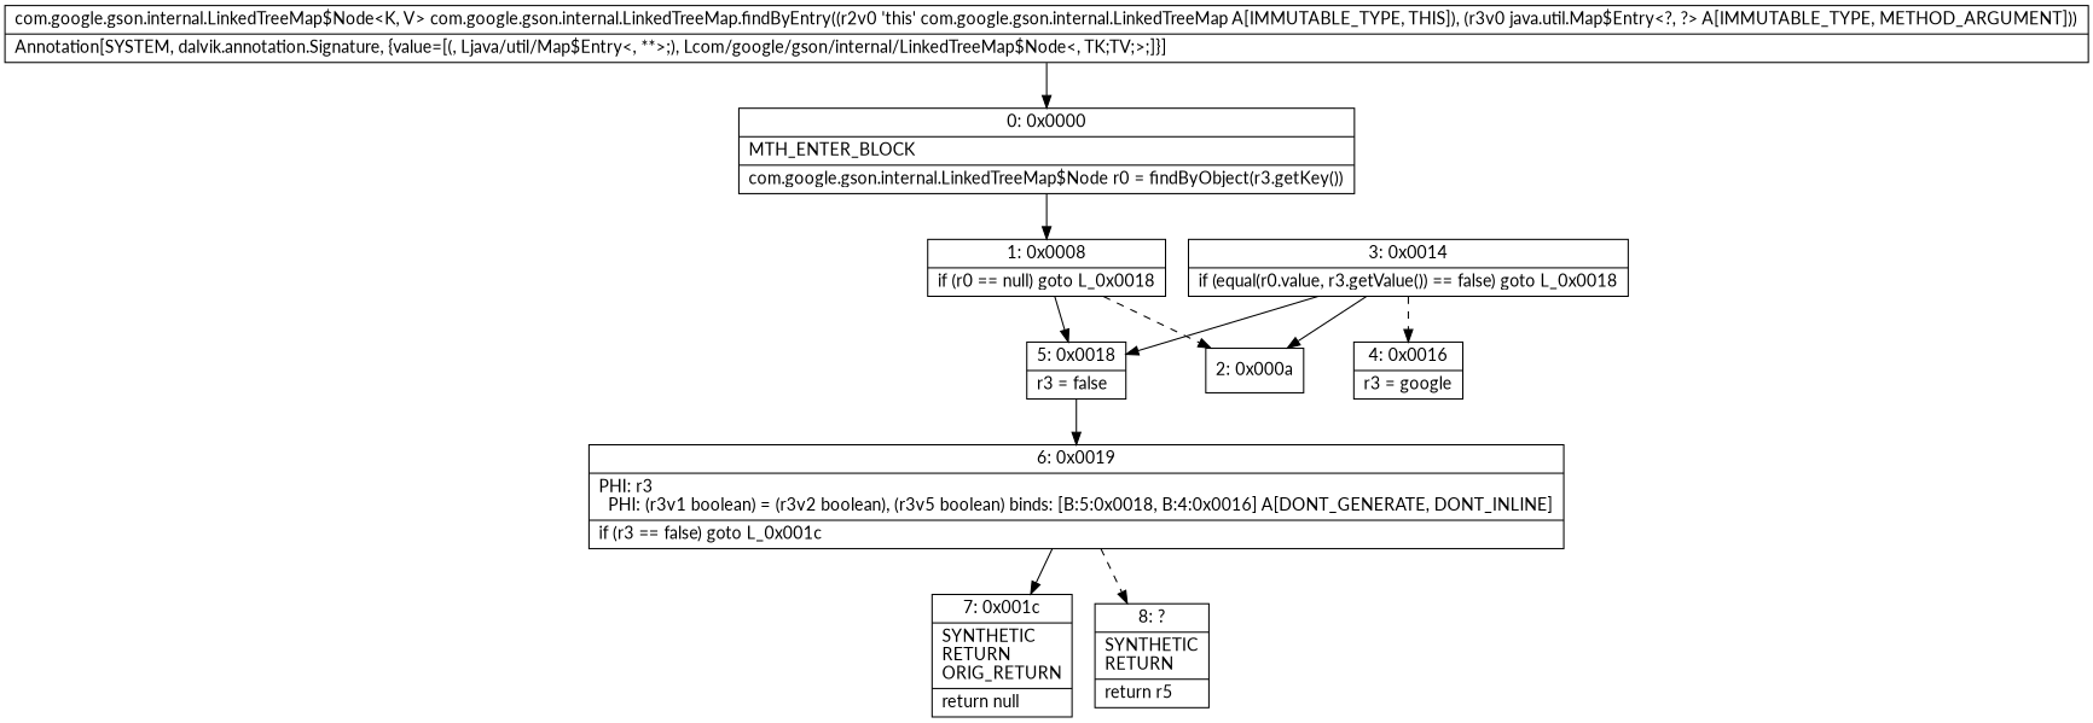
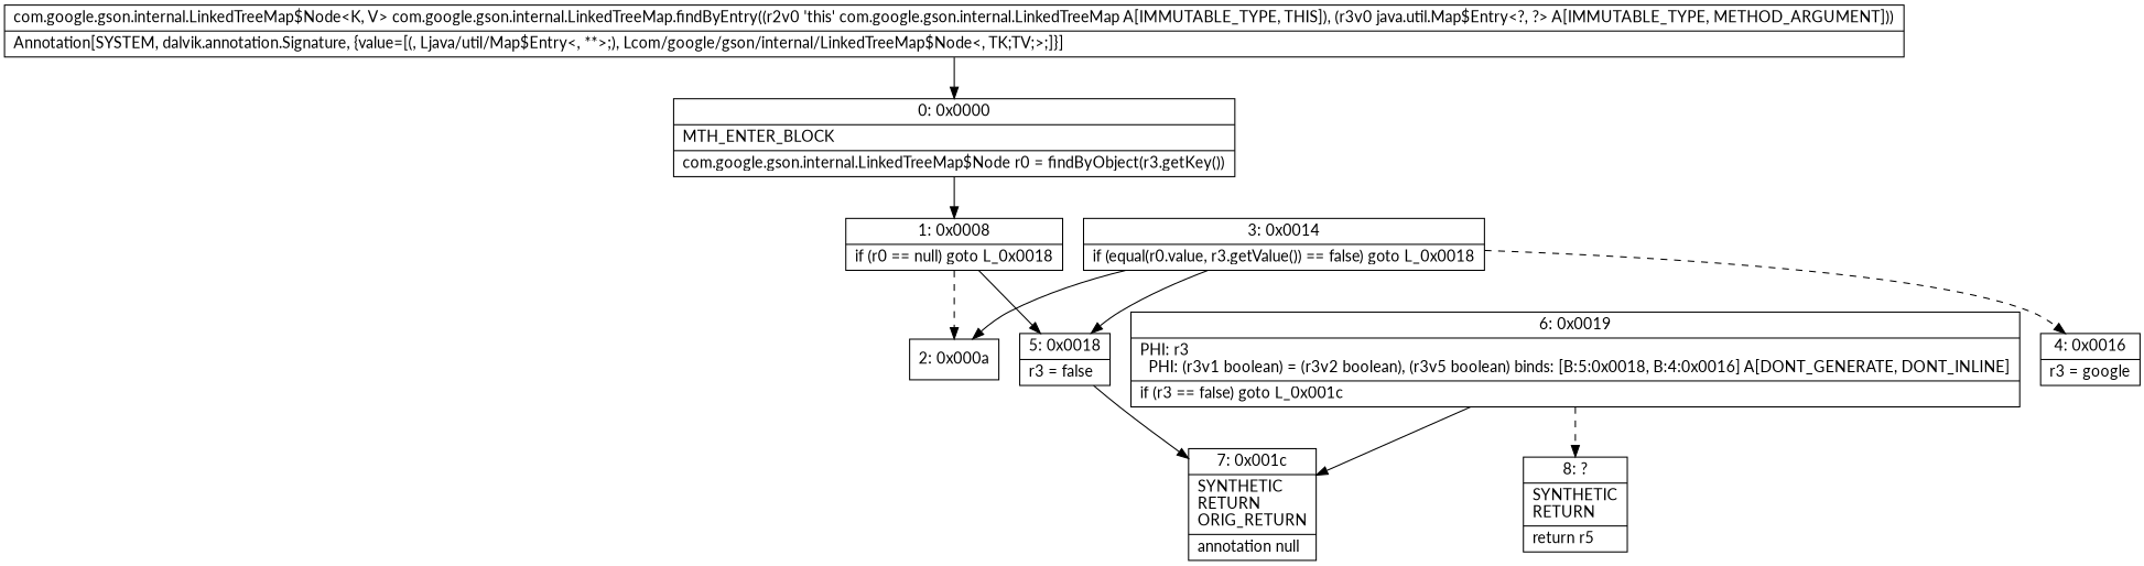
  digraph {
    fontname=Lato
    node [fontname=Lato shape=record]
    edge [fontname=Lato]
    n1 [label="{0\:\ 0x0000|MTH_ENTER_BLOCK\l|com.google.gson.internal.LinkedTreeMap$Node r0 = findByObject(r3.getKey())\l}"]
    n2 [label="{1\:\ 0x0008|if (r0 == null) goto L_0x0018\l}"]
    n3 [label="{2\:\ 0x000a}"]
    n4 [label="{5\:\ 0x0018|r3 = false\l}"]
    n5 [label="{6\:\ 0x0019|PHI: r3 \l  PHI: (r3v1 boolean) = (r3v2 boolean), (r3v5 boolean) binds: [B:5:0x0018, B:4:0x0016] A[DONT_GENERATE, DONT_INLINE]\l|if (r3 == false) goto L_0x001c\l}"]
    n6 [label="{3\:\ 0x0014|if (equal(r0.value, r3.getValue()) == false) goto L_0x0018\l}"]
    n7 [label="{4\:\ 0x0016|r3 = google\l}"]
-   n8 [label="{7\:\ 0x001c|SYNTHETIC\lRETURN\lORIG_RETURN\l|return null\l}"]
+   n8 [label="{7\:\ 0x001c|SYNTHETIC\lRETURN\lORIG_RETURN\l|annotation null\l}"]
    n9 [label="{8\:\ ?|SYNTHETIC\lRETURN\l|return r5\l}"]
    n10 [label="{com.google.gson.internal.LinkedTreeMap$Node\<K, V\> com.google.gson.internal.LinkedTreeMap.findByEntry((r2v0 'this' com.google.gson.internal.LinkedTreeMap A[IMMUTABLE_TYPE, THIS]), (r3v0 java.util.Map$Entry\<?, ?\> A[IMMUTABLE_TYPE, METHOD_ARGUMENT]))  | Annotation[SYSTEM, dalvik.annotation.Signature, \{value=[(, Ljava\/util\/Map$Entry\<, **\>;), Lcom\/google\/gson\/internal\/LinkedTreeMap$Node\<, TK;TV;\>;]\}]\l}"]
    n1 -> n2
    n2 -> n3 [style=dashed]
    n2 -> n4
-   n4 -> n5
+   n4 -> n8
    n5 -> n8
    n5 -> n9 [style=dashed]
    n6 -> n3
    n6 -> n4
    n6 -> n7 [style=dashed]
    n10 -> n1
  }
